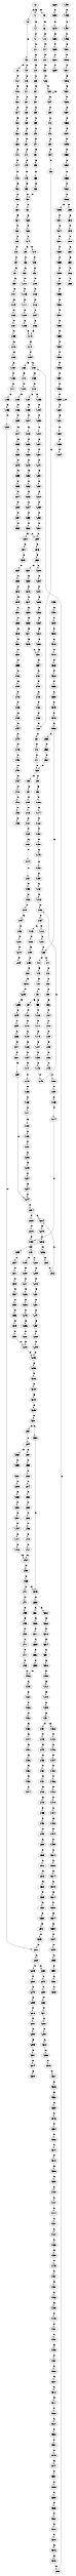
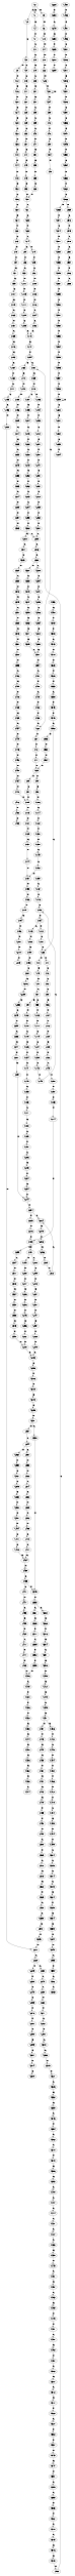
  strict digraph {
    S0
    S1
    S2
    S3
    S4
    S5
    S6
    S7
    S8
    S9
    S10
    S11
    S12
    S13
    S14
    S15
    S16
    S17
    S18
    S19
    S20
    S21
    S22
    S23
    S24
    S25
    S26
    S27
    S28
    S29
    S30
    S31
    S32
    S33
    S34
    S35
    S36
    S37
    S38
    S39
    S40
    S41
    S42
    S43
    S44
    S45
    S46
    S47
    S48
    S49
    S50
    S51
    S52
    S53
    S54
    S55
    S56
    S57
    S58
    S59
    S60
    S61
    S62
    S63
    S64
    S65
    S67
    S68
    S69
    S66
    S70
    S71
    S72
    S73
    S74
    S75
    S76
    S77
    S78
    S79
    S80
    S81
    S82
    S83
    S84
    S85
    S86
    S87
    S88
    S89
    S90
    S91
    S92
    S93
    S94
    S95
    S96
    S97
    S98
    S99
    S100
    S101
    S102
    S103
    S104
    S105
    S106
    S107
    S108
    S109
    S110
    S111
    S112
    S113
    S114
    S115
    S116
    S117
    S118
    S119
    S120
    S121
    S122
    S123
    S124
    S125
    S126
    S127
    S128
    S129
    S130
    S131
    S132
    S133
    S134
    S135
    S136
    S137
    S138
    S139
    S140
    S141
    S142
    S143
    S144
    S145
    S146
    S147
    S148
    S149
    S150
    S151
    S152
    S153
    S154
    S155
    S156
    S157
    S158
    S159
    S160
    S161
    S162
    S163
    S164
    S165
    S166
    S167
    S168
    S169
    S170
    S171
    S172
    S173
    S174
    S175
    S176
    S177
    S178
    S179
    S180
    S181
    S182
    S183
    S184
    S185
    S186
    S187
    S188
    S189
    S190
    S191
    S192
    S193
    S194
    S195
    S196
    S197
    S198
    S199
    S200
    S201
    S202
    S203
    S204
    S205
    S206
    S207
    S208
    S209
    S210
    S211
    S212
    S213
    S214
    S215
    S216
    S217
    S218
    S219
    S220
    S221
    S222
    S223
    S224
    S225
    S226
    S227
    S229
    S230
    S231
    S232
    S233
    S234
    S235
    S236
    S237
    S228
    S238
    S239
    S240
    S241
    S242
    S243
    S244
    S245
    S246
    S247
    S248
    S249
    S250
    S251
    S252
    S253
    S254
    S255
    S256
    S257
    S258
    S259
    S260
    S261
    S262
    S263
    S264
    S265
    S266
    S267
    S268
    S269
    S270
    S271
    S272
    S273
    S274
    S275
    S276
    S277
    S278
    S279
    S280
    S281
    S282
    S283
    S284
    S285
    S286
    S287
    S288
    S289
    S290
    S291
    S292
    S293
    S294
    S295
    S296
    S297
    S298
    S299
    S300
    S301
    S302
    S303
    S304
    S305
    S306
    S307
    S308
    S309
    S310
    S311
    S312
    S313
    S314
    S315
    S316
    S317
    S318
    S319
    S320
    S321
    S322
    S323
    S324
    S325
    S326
    S327
    S328
    S329
    S330
    S331
    S332
    S333
    S334
    S335
    S336
    S337
    S338
    S339
    S340
    S341
    S342
    S343
    S344
    S345
    S346
    S347
    S348
    S349
    S350
    S351
    S352
    S353
    S354
    S355
    S356
    S357
    S358
    S359
    S360
    S361
    S362
    S363
    S364
    S365
    S366
    S367
    S368
    S369
    S370
    S371
    S372
    S373
    S374
    S375
    S376
    S377
    S378
    S379
    S380
    S381
    S382
    S383
    S384
    S385
    S386
    S387
    S388
    S389
    S390
    S391
    S392
    S393
    S394
    S395
    S396
    S397
    S398
    S399
    S400
    S401
    S402
    S403
    S404
    S405
    S406
    S407
    S408
    S409
    S410
    S411
    S412
    S413
    S414
    S415
    S416
    S417
    S418
    S419
    S420
    S421
    S422
    S423
    S424
    S425
    S426
    S427
    S428
    S429
    S430
    S431
    S432
    S433
    S434
    S435
    S436
    S437
    S438
    S439
    S440
    S441
    S442
    S443
    S444
    S445
    S446
    S447
    S448
    S449
    S450
    S451
    S452
    S453
    S454
    S455
    S456
    S457
    S458
    S459
    S460
    S461
    S462
    S463
    S464
    S465
    S466
    S467
    S468
    S469
    S470
    S471
    S472
    S473
    S474
    S475
    S476
    S477
    S478
    S479
    S481
    S482
    S483
    S484
    S485
    S480
    S486
    S487
    S488
    S489
    S490
    S491
    S492
    S494
    S495
    S496
    S497
    S493
    S498
    S499
    S500
    S501
    S502
    S503
    S504
    S505
    S506
    S507
    S508
    S509
    S510
    S511
    S512
    S513
    S514
    S515
    S516
    S517
    S518
    S519
    S520
    S521
    S522
    S523
    S524
    S525
    S526
    S527
    S528
    S529
    S530
    S531
    S532
    S533
    S534
    S535
    S536
    S537
    S538
    S539
    S540
    S541
    S542
    S543
    S544
    S545
    S546
    S547
    S548
    S549
    S550
    S551
    S552
    S553
    S554
    S555
    S556
    S557
    S558
    S559
    S560
    S561
    S562
    S563
    S564
    S565
    S566
    S567
    S568
    S569
    S570
    S571
    S572
    S573
    S574
    S575
    S576
    S577
    S578
    S579
    S580
    S581
    S582
    S583
    S584
    S585
    n587 [label=S986]
    S587
    S588
    S589
    S590
    S591
    S592
    S593
    S594
    S595
    S596
    S597
    S598
    S599
    S600
    S601
    S602
    S603
    S604
    S0 -> S1 [label=G]
    S0 -> S2 [label=C]
    S0 -> S3 [label=N]
    S1 -> S4 [label=G]
    S2 -> S5 [label=C]
    S3 -> S6 [label=N]
    S4 -> S7 [label=A]
    S5 -> S8 [label=A]
    S5 -> S9 [label=G]
    S6 -> S10 [label=N]
    S7 -> S11 [label=C]
    S8 -> S12 [label=T]
    S9 -> S13 [label=C]
    S10 -> S14 [label=N]
    S11 -> S15 [label=C]
    S12 -> S16 [label=G]
    S13 -> S17 [label=G]
    S14 -> S18 [label=N]
    S15 -> S19 [label=G]
    S16 -> S20 [label=A]
    S17 -> S21 [label=G]
    S18 -> S22 [label=N]
    S19 -> S23 [label=C]
    S20 -> S24 [label=G]
    S21 -> S25 [label=A]
    S22 -> S26 [label=N]
    S23 -> S27 [label=G]
    S24 -> S28 [label=G]
    S25 -> S29 [label=C]
    S26 -> S30 [label=N]
    S27 -> S31 [label=G]
    S28 -> S32 [label=G]
    S29 -> S33 [label=C]
    S30 -> S30 [label=N]
    S30 -> S34 [label=G]
    S31 -> S35 [label=C]
    S32 -> S36 [label=C]
    S33 -> S37 [label=T]
    S34 -> S38 [label=A]
    S35 -> S39 [label=C]
    S36 -> S40 [label=G]
    S37 -> S41 [label=G]
    S38 -> S42 [label=C]
    S39 -> S43 [label=C]
    S40 -> S44 [label=T]
    S41 -> S45 [label=G]
    S42 -> S46 [label=T]
    S43 -> S47 [label=T]
    S44 -> S48 [label=A]
    S45 -> S49 [label=A]
    S46 -> S50 [label=C]
    S47 -> S51 [label=G]
    S48 -> S52 [label=G]
    S49 -> S53 [label=G]
    S50 -> S54 [label=T]
    S51 -> S55 [label=G]
    S52 -> S56 [label=C]
    S53 -> S57 [label=T]
    S54 -> S58 [label=T]
    S55 -> S59 [label=A]
    S56 -> S60 [label=C]
    S57 -> S61 [label=C]
    S58 -> S62 [label=C]
    S59 -> S63 [label=G]
    S60 -> S64 [label=G]
    S61 -> S65 [label=C]
    S62 -> S67 [label=T]
    S63 -> S57 [label=T]
    S64 -> S68 [label=A]
    S65 -> S69 [label=T]
    S67 -> S72 [label=T]
    S68 -> S73 [label=G]
    S69 -> S74 [label=C]
    S66 -> S70 [label=A]
    S66 -> S71 [label=T]
    S70 -> S75 [label=G]
    S71 -> S76 [label=C]
    S72 -> S77 [label=T]
    S73 -> S78 [label=T]
    S74 -> S79 [label=A]
    S74 -> S80 [label=G]
    S75 -> S81 [label=T]
    S76 -> S82 [label=G]
    S77 -> S83 [label=T]
    S78 -> S84 [label=A]
    S79 -> S85 [label=A]
    S80 -> S86 [label=A]
    S81 -> S87 [label=C]
    S82 -> S88 [label=C]
    S83 -> S89 [label=T]
    S83 -> S90 [label=A]
    S84 -> S91 [label=G]
    S85 -> S92 [label=C]
    S86 -> S93 [label=C]
    S87 -> S94 [label=G]
    S87 -> S95 [label=C]
    S88 -> S96 [label=G]
    S89 -> S97 [label=C]
    S90 -> S98 [label=G]
    S91 -> S99 [label=C]
    S92 -> S100 [label=A]
    S93 -> S101 [label=A]
    S94 -> S102 [label=T]
    S95 -> S103 [label=T]
    S96 -> S104 [label=T]
    S97 -> S105 [label=A]
    S98 -> S106 [label=T]
    S99 -> S107 [label=C]
    S100 -> S108 [label=T]
    S101 -> S109 [label=A]
    S102 -> S110 [label=T]
    S103 -> S111 [label=T]
    S104 -> S112 [label=T]
    S105 -> S113 [label=A]
    S106 -> S114 [label=C]
    S107 -> S115 [label=G]
    S108 -> S116 [label=A]
    S109 -> S117 [label=A]
    S110 -> S118 [label=C]
    S111 -> S119 [label=C]
    S112 -> S120 [label=T]
    S113 -> S121 [label=T]
    S114 -> S122 [label=A]
    S115 -> S123 [label=C]
    S116 -> S124 [label=C]
    S117 -> S125 [label=C]
    S118 -> S126 [label=G]
    S119 -> S127 [label=C]
    S120 -> S128 [label=G]
    S121 -> S129 [label=A]
    S122 -> S130 [label=T]
    S123 -> S131 [label=A]
    S124 -> S132 [label=C]
    S125 -> S133 [label=C]
    S126 -> S134 [label=A]
    S127 -> S135 [label=A]
    S128 -> S136 [label=T]
    S129 -> S137 [label=G]
    S130 -> S138 [label=T]
    S131 -> S139 [label=C]
    S132 -> S140 [label=G]
    S133 -> S140 [label=G]
    S134 -> S141 [label=C]
    S135 -> S142 [label=C]
    S136 -> S143 [label=G]
    S137 -> S144 [label=T]
    S138 -> S145 [label=C]
    S139 -> S146 [label=G]
    S140 -> S147 [label=G]
    S141 -> S148 [label=T]
    S142 -> S149 [label=T]
    S143 -> S150 [label=T]
    S144 -> S151 [label=T]
    S145 -> S152 [label=C]
    S146 -> S153 [label=G]
    S147 -> S154 [label=A]
    S148 -> S155 [label=C]
    S149 -> S156 [label=C]
    S150 -> S157 [label=T]
    S151 -> S158 [label=A]
-   S152 -> S159 [label=A]
+   S152 -> S151 [label=A]
    S153 -> S160 [label=G]
    S154 -> S161 [label=C]
    S154 -> S162 [label=G]
    S155 -> S163 [label=T]
    S156 -> S164 [label=T]
    S157 -> S165 [label=T]
    S158 -> S166 [label=T]
    S159 -> S167 [label=C]
    S160 -> S168 [label=T]
    S161 -> S169 [label=G]
    S162 -> S170 [label=G]
    S163 -> S171 [label=C]
    S164 -> S172 [label=T]
    S164 -> S173 [label=C]
    S165 -> S174 [label=A]
    S166 -> S175 [label=T]
    S167 -> S176 [label=T]
    S168 -> S177 [label=C]
    S169 -> S178 [label=A]
    S170 -> S179 [label=A]
    S171 -> S180 [label=G]
    S172 -> S181 [label=C]
    S173 -> S182 [label=T]
    S174 -> S183 [label=T]
    S175 -> S184 [label=G]
    S176 -> S156 [label=C]
    S177 -> S185 [label=G]
    S178 -> S186 [label=A]
    S178 -> S187 [label=G]
    S179 -> S188 [label=A]
    S180 -> S189 [label=C]
    S181 -> S66 [label=C]
    S182 -> S190 [label=G]
    S183 -> S191 [label=T]
    S184 -> S192 [label=T]
    S185 -> S193 [label=G]
    S186 -> S194 [label=A]
    S187 -> S195 [label=G]
    S188 -> S196 [label=A]
    S189 -> S197 [label=T]
    S190 -> S198 [label=T]
    S191 -> S199 [label=A]
    S191 -> S200 [label=G]
    S192 -> S201 [label=T]
    S193 -> S202 [label=A]
    S194 -> S203 [label=A]
    S195 -> S204 [label=A]
    S196 -> S205 [label=T]
    S197 -> S206 [label=C]
    S198 -> S207 [label=C]
    S199 -> S208 [label=A]
    S200 -> S209 [label=G]
    S201 -> S210 [label=A]
    S202 -> S211 [label=A]
    S203 -> S212 [label=G]
    S204 -> S213 [label=C]
    S205 -> S214 [label=G]
    S206 -> S215 [label=G]
    S207 -> S216 [label=G]
    S208 -> S217 [label=A]
    S209 -> S218 [label=A]
    S210 -> S219 [label=A]
    S211 -> S220 [label=C]
    S212 -> S221 [label=G]
    S213 -> S222 [label=A]
    S214 -> S223 [label=G]
    S215 -> S224 [label=T]
    S216 -> S225 [label=T]
    S217 -> S226 [label=G]
    S218 -> S227 [label=G]
    S220 -> S229 [label=T]
    S220 -> S230 [label=C]
    S221 -> S231 [label=T]
    S222 -> S232 [label=C]
    S223 -> S233 [label=C]
    S224 -> S234 [label=G]
    S225 -> S235 [label=G]
    S226 -> S236 [label=A]
    S227 -> S237 [label=A]
    S229 -> S239 [label=T]
    S230 -> S240 [label=C]
    S231 -> S241 [label=A]
    S232 -> S242 [label=A]
    S233 -> S243 [label=A]
    S234 -> S244 [label=T]
    S235 -> S245 [label=C]
    S236 -> S246 [label=A]
    S237 -> S247 [label=A]
    S228 -> S238 [label=T]
    S238 -> S248 [label=C]
    S239 -> S249 [label=C]
    S240 -> S250 [label=C]
    S241 -> S251 [label=G]
    S242 -> S252 [label=G]
    S243 -> S253 [label=G]
    S244 -> S254 [label=T]
    S245 -> S255 [label=T]
    S246 -> S256 [label=G]
    S247 -> S257 [label=G]
    S248 -> S258 [label=G]
    S249 -> S259 [label=C]
    S250 -> S260 [label=A]
    S251 -> S261 [label=T]
    S252 -> S262 [label=T]
    S253 -> S263 [label=T]
    S254 -> S264 [label=C]
    S254 -> S265 [label=T]
    S255 -> S266 [label=C]
    S256 -> S267 [label=T]
    S257 -> S268 [label=T]
    S258 -> S269 [label=T]
    S259 -> S270 [label=T]
    S260 -> S271 [label=A]
    S261 -> S272 [label=C]
    S262 -> S273 [label=C]
    S263 -> S274 [label=C]
    S264 -> S275 [label=G]
    S265 -> S276 [label=A]
    S266 -> S277 [label=G]
    S267 -> S278 [label=A]
    S268 -> S279 [label=A]
    S269 -> S280 [label=T]
    S270 -> S281 [label=T]
    S271 -> S282 [label=C]
    S272 -> S283 [label=T]
    S273 -> S284 [label=C]
    S274 -> S285 [label=T]
    S275 -> S286 [label=T]
    S276 -> S183 [label=T]
    S277 -> S287 [label=T]
    S278 -> S288 [label=G]
    S279 -> S288 [label=G]
    S280 -> S289 [label=T]
    S281 -> S290 [label=C]
    S282 -> S291 [label=C]
    S283 -> S292 [label=T]
    S284 -> S293 [label=T]
    S285 -> S294 [label=T]
    S286 -> S295 [label=T]
    S286 -> S296 [label=G]
    S287 -> S297 [label=G]
    S288 -> S298 [label=G]
    S290 -> S299 [label=G]
    S291 -> S300 [label=C]
    S292 -> S301 [label=A]
    S293 -> S302 [label=A]
    S294 -> S303 [label=A]
    S295 -> S304 [label=G]
    S296 -> S305 [label=T]
    S297 -> S244 [label=T]
    S298 -> S306 [label=A]
    S299 -> S307 [label=G]
    S300 -> S308 [label=C]
    S301 -> S309 [label=G]
    S302 -> S310 [label=G]
    S303 -> S309 [label=G]
    S304 -> S311 [label=A]
    S305 -> S312 [label=T]
    S306 -> S313 [label=C]
    S307 -> S314 [label=T]
    S308 -> S315 [label=A]
    S309 -> S316 [label=C]
    S310 -> S317 [label=C]
    S311 -> S318 [label=A]
    S312 -> S264 [label=C]
    S313 -> S319 [label=G]
    S314 -> S320 [label=G]
    S315 -> S321 [label=T]
    S316 -> S322 [label=C]
    S317 -> S323 [label=C]
    S318 -> S324 [label=G]
    S319 -> S325 [label=G]
    S321 -> S326 [label=C]
    S322 -> S327 [label=T]
    S322 -> S328 [label=C]
    S323 -> S329 [label=T]
    S324 -> S330 [label=A]
    S325 -> S331 [label=A]
    S326 -> S332 [label=G]
    S327 -> S333 [label=C]
    S328 -> S334 [label=C]
    S329 -> S335 [label=C]
    S330 -> S336 [label=A]
    S331 -> S337 [label=A]
    S331 -> S338 [label=C]
    S332 -> S339 [label=G]
    S333 -> S340 [label=T]
    S334 -> S341 [label=T]
    S335 -> S342 [label=A]
    S336 -> S343 [label=G]
    S337 -> S344 [label=C]
    S338 -> S345 [label=A]
    S339 -> S346 [label=C]
    S340 -> S347 [label=C]
    S341 -> S348 [label=C]
    S342 -> S349 [label=G]
    S343 -> S350 [label=T]
    S344 -> S351 [label=C]
    S344 -> S352 [label=T]
    S345 -> S353 [label=A]
    S346 -> S354 [label=A]
    S347 -> S355 [label=C]
    S348 -> S356 [label=C]
    S349 -> S357 [label=C]
    S350 -> S278 [label=A]
    S351 -> S358 [label=A]
    S352 -> S359 [label=A]
    S353 -> S360 [label=G]
    S353 -> S361 [label=C]
    S354 -> S362 [label=C]
    S355 -> S363 [label=G]
    S356 -> S364 [label=G]
    S357 -> S365 [label=T]
    S358 -> S366 [label=A]
+   S359 -> S367 [label=G]
    S360 -> S368 [label=G]
    S361 -> S369 [label=G]
    S362 -> S370 [label=C]
    S363 -> S371 [label=G]
    S364 -> S372 [label=G]
    S365 -> S373 [label=G]
    S366 -> S374 [label=G]
    S367 -> S375 [label=G]
    S368 -> S376 [label=A]
    S369 -> S377 [label=T]
    S370 -> S378 [label=A]
    S371 -> S379 [label=G]
    S372 -> S380 [label=G]
    S373 -> S381 [label=A]
    S374 -> S382 [label=G]
    S375 -> S383 [label=G]
    S376 -> S384 [label=G]
    S377 -> S385 [label=C]
    S378 -> S386 [label=G]
    S379 -> S387 [label=G]
    S380 -> S387 [label=G]
    S381 -> S388 [label=A]
    S382 -> S389 [label=A]
    S383 -> S390 [label=A]
    S384 -> S391 [label=C]
    S385 -> S392 [label=T]
    S386 -> S393 [label=G]
    S387 -> S394 [label=A]
    S388 -> S395 [label=A]
    S389 -> S396 [label=G]
    S390 -> S397 [label=G]
    S391 -> S398 [label=G]
    S392 -> S399 [label=T]
    S393 -> S400 [label=C]
    S394 -> S401 [label=C]
    S395 -> S402 [label=C]
    S396 -> S403 [label=A]
    S397 -> S404 [label=A]
    S398 -> S405 [label=A]
    S399 -> S406 [label=A]
    S400 -> S407 [label=C]
    S401 -> S408 [label=T]
    S402 -> S409 [label=G]
    S403 -> S410 [label=C]
    S404 -> S411 [label=C]
    S405 -> S412 [label=G]
    S406 -> S413 [label=C]
    S407 -> S414 [label=C]
    S408 -> S415 [label=C]
    S409 -> S416 [label=T]
    S410 -> S417 [label=G]
    S411 -> S418 [label=G]
    S412 -> S419 [label=G]
    S413 -> S420 [label=T]
    S414 -> S421 [label=C]
    S415 -> S422 [label=T]
    S416 -> S423 [label=T]
    S417 -> S424 [label=G]
    S418 -> S424 [label=G]
    S419 -> S425 [label=C]
    S420 -> S426 [label=T]
    S421 -> S427 [label=C]
    S422 -> S428 [label=T]
    S423 -> S429 [label=G]
    S424 -> S430 [label=A]
    S425 -> S431 [label=G]
    S426 -> S432 [label=A]
    S427 -> S433 [label=C]
    S428 -> S62 [label=C]
    S429 -> S434 [label=C]
    S430 -> S435 [label=C]
    S431 -> S436 [label=G]
    S431 -> S437 [label=A]
    S432 -> S438 [label=G]
    S433 -> S439 [label=G]
    S434 -> S440 [label=T]
    S435 -> S345 [label=A]
    S435 -> S441 [label=C]
    S436 -> S442 [label=A]
    S437 -> S443 [label=A]
    S438 -> S444 [label=G]
    S439 -> S445 [label=A]
    S440 -> S446 [label=T]
    S441 -> S447 [label=A]
    S442 -> S448 [label=C]
    S443 -> S449 [label=G]
    S444 -> S450 [label=G]
    S445 -> S451 [label=C]
    S446 -> S452 [label=T]
    S447 -> S453 [label=C]
    S448 -> S454 [label=T]
    S449 -> S455 [label=G]
    S450 -> S456 [label=G]
    S451 -> S457 [label=G]
    S452 -> S458 [label=A]
    S453 -> S459 [label=G]
    S454 -> S460 [label=T]
    S455 -> S461 [label=A]
    S456 -> S462 [label=G]
    S457 -> S463 [label=C]
    S458 -> S464 [label=A]
    S459 -> S465 [label=T]
    S460 -> S466 [label=A]
    S461 -> S467 [label=G]
    S462 -> S468 [label=G]
    S463 -> S469 [label=G]
    S464 -> S470 [label=A]
    S465 -> S471 [label=C]
    S466 -> S472 [label=A]
    S467 -> S473 [label=G]
    S468 -> S474 [label=C]
    S469 -> S475 [label=A]
-   S470 -> S476 [label=T]
+   S470 -> S105 [label=T]
    S471 -> S477 [label=T]
    S472 -> S478 [label=T]
    S473 -> S479 [label=G]
    S475 -> S481 [label=A]
    S476 -> S482 [label=T]
    S477 -> S483 [label=T]
    S478 -> S484 [label=C]
    S479 -> S485 [label=T]
    S481 -> S487 [label=C]
    S482 -> S488 [label=T]
    S483 -> S406 [label=A]
    S484 -> S489 [label=G]
    S485 -> S490 [label=T]
    S480 -> S486 [label=A]
    S486 -> S491 [label=G]
    S487 -> S492 [label=G]
    S489 -> S494 [label=T]
    S490 -> S495 [label=A]
    S491 -> S496 [label=T]
    S492 -> S497 [label=A]
    S494 -> S499 [label=T]
    S495 -> S500 [label=C]
    S496 -> S501 [label=C]
    S497 -> S502 [label=C]
    S493 -> S498 [label=G]
    S498 -> S503 [label=T]
    S499 -> S504 [label=C]
    S500 -> S505 [label=T]
    S501 -> S506 [label=T]
    S502 -> S507 [label=G]
    S503 -> S508 [label=T]
    S504 -> S509 [label=C]
    S505 -> S510 [label=C]
    S506 -> S511 [label=C]
    S507 -> S512 [label=C]
    S508 -> S513 [label=C]
    S509 -> S514 [label=C]
    S510 -> S515 [label=G]
    S511 -> S516 [label=G]
    S512 -> S517 [label=G]
    S513 -> S518 [label=A]
    S514 -> S519 [label=C]
    S515 -> S520 [label=G]
    S516 -> S521 [label=G]
    S517 -> S522 [label=T]
    S518 -> S523 [label=A]
    S519 -> S524 [label=G]
    S520 -> S525 [label=T]
    S521 -> S526 [label=T]
    S522 -> S527 [label=C]
    S523 -> S528 [label=A]
    S524 -> S529 [label=T]
    S525 -> S530 [label=C]
    S526 -> S531 [label=C]
    S527 -> S532 [label=T]
    S528 -> S533 [label=A]
    S529 -> S534 [label=G]
    S530 -> S535 [label=G]
    S531 -> S536 [label=C]
    S532 -> S537 [label=T]
    S533 -> S538 [label=C]
    S534 -> S539 [label=G]
    S535 -> S540 [label=G]
    S536 -> S541 [label=G]
    S537 -> S542 [label=A]
    S538 -> S543 [label=T]
    S539 -> S544 [label=T]
    S540 -> S545 [label=A]
    S541 -> S546 [label=A]
    S542 -> S547 [label=G]
    S543 -> S548 [label=T]
    S544 -> S549 [label=A]
    S545 -> S211 [label=A]
    S546 -> S550 [label=A]
    S547 -> S551 [label=A]
    S548 -> S552 [label=C]
    S549 -> S553 [label=C]
    S550 -> S554 [label=C]
    S551 -> S555 [label=C]
    S552 -> S66 [label=C]
    S552 -> S556 [label=T]
    S553 -> S557 [label=T]
    S554 -> S558 [label=T]
    S555 -> S559 [label=C]
    S556 -> S560 [label=T]
    S557 -> S561 [label=C]
    S558 -> S562 [label=T]
    S559 -> S563 [label=A]
    S560 -> S564 [label=T]
    S561 -> S565 [label=C]
    S562 -> S566 [label=C]
    S563 -> S567 [label=A]
    S564 -> S83 [label=T]
    S566 -> S568 [label=T]
    S566 -> S569 [label=T]
    S567 -> S570 [label=C]
    S568 -> S571 [label=A]
    S569 -> S572 [label=C]
    S570 -> S573 [label=C]
    S571 -> S574 [label=C]
    S572 -> S575 [label=T]
    S573 -> S576 [label=G]
    S574 -> S577 [label=T]
    S575 -> S578 [label=C]
    S576 -> S579 [label=G]
    S577 -> S580 [label=T]
    S578 -> S581 [label=G]
    S579 -> S582 [label=A]
    S580 -> S583 [label=T]
    S581 -> S584 [label=G]
    S582 -> S161 [label=C]
    S583 -> S585 [label=T]
    S584 -> n587 [label=T]
    S585 -> S587 [label=T]
    n587 -> S588 [label=G]
    S587 -> S589 [label=T]
    S589 -> S590 [label=T]
    S590 -> S591 [label=T]
    S591 -> S592 [label=A]
    S592 -> S593 [label=A]
    S593 -> S594 [label=A]
    S594 -> S595 [label=A]
    S595 -> S596 [label=A]
    S596 -> S597 [label=A]
    S597 -> S598 [label=A]
    S598 -> S599 [label=A]
    S599 -> S599 [label=A]
    S599 -> S600 [label=C]
    S600 -> S601 [label=G]
    S601 -> S602 [label=A]
    S602 -> S603 [label=C]
    S603 -> S604 [label=T]
  }
